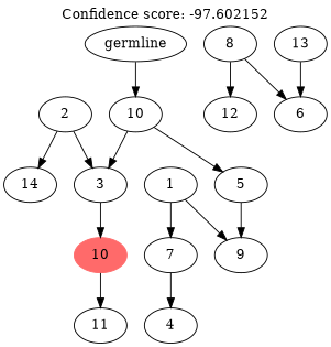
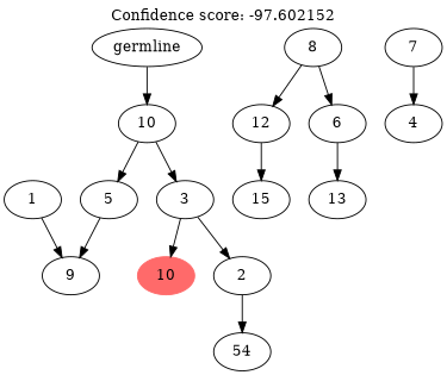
  digraph {
    label="Confidence score: -97.602152"
    labelloc=t
    n1 [color=indianred1 label=10 style=filled]
-   n2 [label=11]
    n3 [label=2]
-   n4 [label=14]
+   n4 [label=54]
    n5 [label=3]
    n6 [label=12]
+   n7 [label=15]
    n8 [label=8]
    n9 [label=6]
    n10 [label=13]
    n11 [label=4]
    n12 [label=7]
    n13 [label=1]
    n14 [label=9]
    n15 [label=5]
    n16 [label=10]
    n17 [label=germline]
-   n1 -> n2
    n3 -> n4
    n5 -> n1
-   n3 -> n5
+   n5 -> n3
+   n6 -> n7
    n8 -> n6
    n8 -> n9
-   n10 -> n9
+   n9 -> n10
    n12 -> n11
-   n13 -> n12
    n13 -> n14
    n15 -> n14
    n16 -> n5
    n16 -> n15
    n17 -> n16
  }
